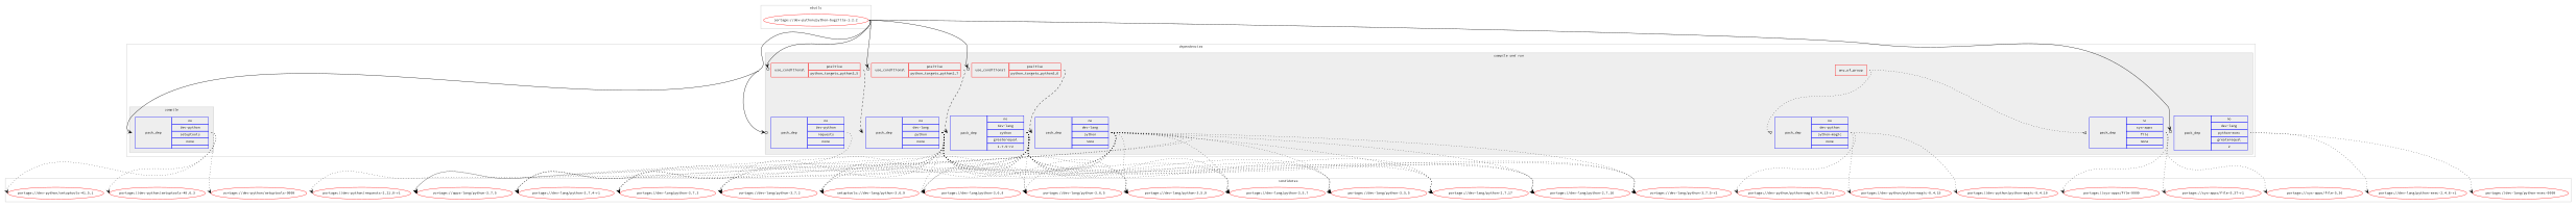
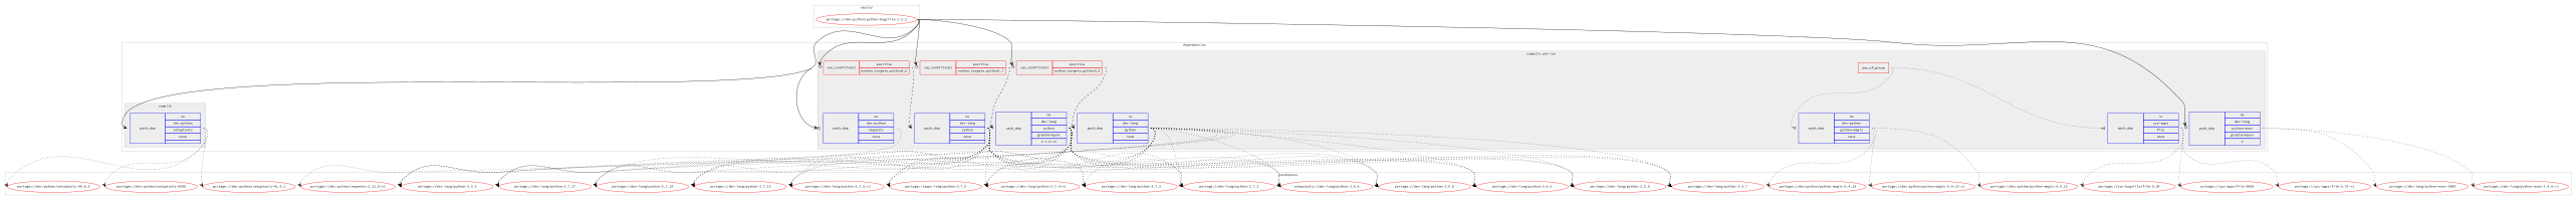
  digraph {
    compound=true
    concentrate=true
    fontname="Source Code Pro"
    fontsize=10
    newrank=true
    rankdir=TB
    ranksep=1.5
    node [color=red fontname="Source Code Pro" fontsize=10]
    edge [arrowhead=vee fontname="Source Code Pro" headport=w style=dotted tailport=e weight=100]
    n1 [label="portage://dev-python/python-bugzilla-1.2.2" width=4]
    n2 [color=blue label=<<TABLE BORDER="0" CELLBORDER="1" CELLSPACING="0" CELLPADDING="4" WIDTH="220"><TR><TD ROWSPAN="6" CELLPADDING="30">pack_dep</TD></TR><TR><TD WIDTH="110">no</TD></TR><TR><TD>dev-python</TD></TR><TR><TD>setuptools</TD></TR><TR><TD>none</TD></TR><TR><TD></TD></TR></TABLE>> shape=none]
    n3 [color=blue label=<<TABLE BORDER="0" CELLBORDER="1" CELLSPACING="0" CELLPADDING="4" WIDTH="220"><TR><TD ROWSPAN="6" CELLPADDING="30">pack_dep</TD></TR><TR><TD WIDTH="110">no</TD></TR><TR><TD>dev-python</TD></TR><TR><TD>python-magic</TD></TR><TR><TD>none</TD></TR><TR><TD></TD></TR></TABLE>> shape=none]
    n4 [color=blue label=<<TABLE BORDER="0" CELLBORDER="1" CELLSPACING="0" CELLPADDING="4" WIDTH="220"><TR><TD ROWSPAN="6" CELLPADDING="30">pack_dep</TD></TR><TR><TD WIDTH="110">no</TD></TR><TR><TD>sys-apps</TD></TR><TR><TD>file</TD></TR><TR><TD>none</TD></TR><TR><TD></TD></TR></TABLE>> shape=none]
    n5 [label=<<TABLE BORDER="0" CELLBORDER="1" CELLSPACING="0" CELLPADDING="4"><TR><TD CELLPADDING="10">any_of_group</TD></TR></TABLE>> shape=none]
    n6 [color=blue label=<<TABLE BORDER="0" CELLBORDER="1" CELLSPACING="0" CELLPADDING="4" WIDTH="220"><TR><TD ROWSPAN="6" CELLPADDING="30">pack_dep</TD></TR><TR><TD WIDTH="110">no</TD></TR><TR><TD>dev-python</TD></TR><TR><TD>requests</TD></TR><TR><TD>none</TD></TR><TR><TD></TD></TR></TABLE>> shape=none]
    n7 [color=blue label=<<TABLE BORDER="0" CELLBORDER="1" CELLSPACING="0" CELLPADDING="4" WIDTH="220"><TR><TD ROWSPAN="6" CELLPADDING="30">pack_dep</TD></TR><TR><TD WIDTH="110">no</TD></TR><TR><TD>dev-lang</TD></TR><TR><TD>python</TD></TR><TR><TD>greaterequal</TD></TR><TR><TD>2.7.5-r2</TD></TR></TABLE>> shape=none]
    n8 [label=<<TABLE BORDER="0" CELLBORDER="1" CELLSPACING="0" CELLPADDING="4"><TR><TD ROWSPAN="3" CELLPADDING="10">use_conditional</TD></TR><TR><TD>positive</TD></TR><TR><TD>python_targets_python2_7</TD></TR></TABLE>> shape=none]
    n9 [color=blue label=<<TABLE BORDER="0" CELLBORDER="1" CELLSPACING="0" CELLPADDING="4" WIDTH="220"><TR><TD ROWSPAN="6" CELLPADDING="30">pack_dep</TD></TR><TR><TD WIDTH="110">no</TD></TR><TR><TD>dev-lang</TD></TR><TR><TD>python</TD></TR><TR><TD>none</TD></TR><TR><TD></TD></TR></TABLE>> shape=none]
    n10 [label=<<TABLE BORDER="0" CELLBORDER="1" CELLSPACING="0" CELLPADDING="4"><TR><TD ROWSPAN="3" CELLPADDING="10">use_conditional</TD></TR><TR><TD>positive</TD></TR><TR><TD>python_targets_python3_5</TD></TR></TABLE>> shape=none]
    n11 [color=blue label=<<TABLE BORDER="0" CELLBORDER="1" CELLSPACING="0" CELLPADDING="4" WIDTH="220"><TR><TD ROWSPAN="6" CELLPADDING="30">pack_dep</TD></TR><TR><TD WIDTH="110">no</TD></TR><TR><TD>dev-lang</TD></TR><TR><TD>python</TD></TR><TR><TD>none</TD></TR><TR><TD></TD></TR></TABLE>> shape=none]
    n12 [label=<<TABLE BORDER="0" CELLBORDER="1" CELLSPACING="0" CELLPADDING="4"><TR><TD ROWSPAN="3" CELLPADDING="10">use_conditional</TD></TR><TR><TD>positive</TD></TR><TR><TD>python_targets_python3_6</TD></TR></TABLE>> shape=none]
    n13 [color=blue label=<<TABLE BORDER="0" CELLBORDER="1" CELLSPACING="0" CELLPADDING="4" WIDTH="220"><TR><TD ROWSPAN="6" CELLPADDING="30">pack_dep</TD></TR><TR><TD WIDTH="110">no</TD></TR><TR><TD>dev-lang</TD></TR><TR><TD>python-exec</TD></TR><TR><TD>greaterequal</TD></TR><TR><TD>2</TD></TR></TABLE>> shape=none]
    n14 [label="portage://dev-python/setuptools-40.6.3" width=4]
    n15 [label="portage://dev-python/setuptools-41.5.1" width=4]
    n16 [label="portage://dev-python/setuptools-9999" width=4]
    n17 [label="portage://dev-python/python-magic-0.4.10" width=4]
    n18 [label="portage://dev-python/python-magic-0.4.15" width=4]
    n19 [label="portage://dev-python/python-magic-0.4.13-r1" width=4]
-   n20 [label="portage://sys-apps/file-5.36" width=4]
+   n20 [label="portage://sys-bugzilla/file-5.36" width=4]
    n21 [label="portage://sys-apps/file-5.37-r1" width=4]
    n22 [label="portage://sys-apps/file-9999" width=4]
+   n23 [label="portage://dev-lang/python-2.7.15" width=4]
    n24 [label="portage://dev-lang/python-2.7.16" width=4]
    n25 [label="portage://dev-lang/python-2.7.17" width=4]
    n26 [label="portage://dev-lang/python-3.5.5" width=4]
    n27 [label="portage://dev-lang/python-3.5.7" width=4]
    n28 [label="portage://dev-lang/python-3.5.9" width=4]
    n29 [label="portage://dev-lang/python-3.6.5" width=4]
    n30 [label="portage://dev-lang/python-3.6.8" width=4]
    n31 [label="setuptools://dev-lang/python-3.6.9" width=4]
    n32 [label="portage://dev-lang/python-3.7.2" width=4]
    n33 [label="portage://dev-lang/python-3.7.3" width=4]
    n34 [label="portage://dev-lang/python-3.7.4-r1" width=4]
    n35 [label="portage://apps-lang/python-3.7.5" width=4]
    n36 [label="portage://dev-lang/python-3.7.5-r2" width=4]
    n37 [label="portage://dev-lang/python-exec-2.4.6-r1" width=4]
    n38 [label="portage://dev-lang/python-exec-9999" width=4]
    n39 [label="portage://dev-python/requests-2.21.0-r1" width=4]
    subgraph cluster_1 {
      color=gray
      label=<<i>ebuild</i>>
      rank=same
      n1
    }
    subgraph cluster_2 {
      color=gray
      label=<<i>dependencies</i>>
      subgraph cluster_3 {
        color=gray
        fillcolor="#eeeeee"
        label=<<i>compile</i>>
        style=filled
        subgraph sub_4 {
          color=gray
          fillcolor="#eeeeee"
          label=<<i>compile</i>>
          style=filled
          n2
        }
      }
      subgraph cluster_5 {
        color=gray
        fillcolor="#eeeeee"
        label=<<i>compile and run</i>>
        style=filled
        subgraph sub_6 {
          color=gray
          fillcolor="#eeeeee"
          label=<<i>compile and run</i>>
          style=filled
          n5
          subgraph sub_7 {
            color=gray
            fillcolor="#eeeeee"
            label=<<i>compile and run</i>>
            style=filled
            n3
          }
          subgraph sub_8 {
            color=gray
            fillcolor="#eeeeee"
            label=<<i>compile and run</i>>
            style=filled
            n4
          }
        }
        subgraph sub_9 {
          color=gray
          fillcolor="#eeeeee"
          label=<<i>compile and run</i>>
          style=filled
          n6
        }
        subgraph sub_10 {
          color=gray
          fillcolor="#eeeeee"
          label=<<i>compile and run</i>>
          style=filled
          n8
          subgraph sub_11 {
            color=gray
            fillcolor="#eeeeee"
            label=<<i>compile and run</i>>
            style=filled
            n7
          }
        }
        subgraph sub_12 {
          color=gray
          fillcolor="#eeeeee"
          label=<<i>compile and run</i>>
          style=filled
          n10
          subgraph sub_13 {
            color=gray
            fillcolor="#eeeeee"
            label=<<i>compile and run</i>>
            style=filled
            n9
          }
        }
        subgraph sub_14 {
          color=gray
          fillcolor="#eeeeee"
          label=<<i>compile and run</i>>
          style=filled
          n12
          subgraph sub_15 {
            color=gray
            fillcolor="#eeeeee"
            label=<<i>compile and run</i>>
            style=filled
            n11
          }
        }
        subgraph sub_16 {
          color=gray
          fillcolor="#eeeeee"
          label=<<i>compile and run</i>>
          style=filled
          n13
        }
      }
      subgraph cluster_17 {
        color=gray
        fillcolor="#eeeeee"
        label=<<i>run</i>>
        style=filled
      }
    }
    subgraph cluster_18 {
      color=gray
      label=<<i>candidates</i>>
      rank=same
      subgraph sub_19 {
        color=black
        label=<<i>candidates</i>>
        nodesep=1
        rank=same
        n14
        n15
        n16
      }
      subgraph sub_20 {
        color=black
        label=<<i>candidates</i>>
        nodesep=1
        rank=same
        n17
        n18
        n19
      }
      subgraph sub_21 {
        color=black
        label=<<i>candidates</i>>
        nodesep=1
        rank=same
        n20
        n21
        n22
      }
      subgraph sub_22 {
        color=black
        label=<<i>candidates</i>>
        nodesep=1
        rank=same
+       n23
        n24
        n25
        n26
        n27
        n28
        n29
        n30
        n31
        n32
        n33
        n34
        n35
        n36
      }
      subgraph sub_23 {
        color=black
        label=<<i>candidates</i>>
        nodesep=1
        rank=same
+       n23
        n24
        n25
        n26
        n27
        n28
        n29
        n30
        n31
        n32
        n33
        n34
        n35
        n36
      }
      subgraph sub_24 {
        color=black
        label=<<i>candidates</i>>
        nodesep=1
        rank=same
+       n23
        n24
        n25
        n26
        n27
        n28
        n29
        n30
        n31
        n32
        n33
        n34
        n35
        n36
      }
      subgraph sub_25 {
        color=black
        label=<<i>candidates</i>>
        nodesep=1
        rank=same
        n37
        n38
      }
      subgraph sub_26 {
        color=black
        label=<<i>candidates</i>>
        nodesep=1
        rank=same
        n39
      }
    }
    n1 -> n2 [style=solid weight=20]
    n1 -> n6 [arrowhead=odotvee style=solid weight=20]
    n1 -> n8 [arrowhead=odotvee style=solid weight=20]
    n1 -> n10 [arrowhead=odotvee style=solid weight=20]
    n1 -> n12 [arrowhead=odotvee style=solid weight=20]
    n1 -> n13 [arrowhead=odotvee style=solid weight=20]
    n2 -> n14
    n2 -> n15
    n2 -> n16
    n3 -> n17
    n3 -> n18
    n3 -> n19
    n4 -> n20
    n4 -> n21
    n4 -> n22
    n5 -> n3 [arrowhead=oinv weight=20]
    n5 -> n4 [arrowhead=oinv weight=20]
    n6 -> n39
+   n7 -> n23
    n7 -> n24
    n7 -> n25
    n7 -> n26
    n7 -> n27
    n7 -> n28
    n7 -> n29
    n7 -> n30
    n7 -> n31
    n7 -> n32
    n7 -> n33
    n7 -> n34
    n7 -> n35
    n7 -> n36
    n8 -> n7 [style=dashed weight=20]
+   n9 -> n23
    n9 -> n24
    n9 -> n25
    n9 -> n26
    n9 -> n27
    n9 -> n28
    n9 -> n29
    n9 -> n30
    n9 -> n31
    n9 -> n32
    n9 -> n33
    n9 -> n34
    n9 -> n35
    n9 -> n36
    n10 -> n9 [style=dashed weight=20]
+   n11 -> n23
    n11 -> n24
    n11 -> n25
    n11 -> n26
    n11 -> n27
    n11 -> n28
    n11 -> n29
    n11 -> n30
    n11 -> n31
    n11 -> n32
    n11 -> n33
    n11 -> n34
    n11 -> n35
    n11 -> n36
    n12 -> n11 [style=dashed weight=20]
    n13 -> n37
    n13 -> n38
  }
